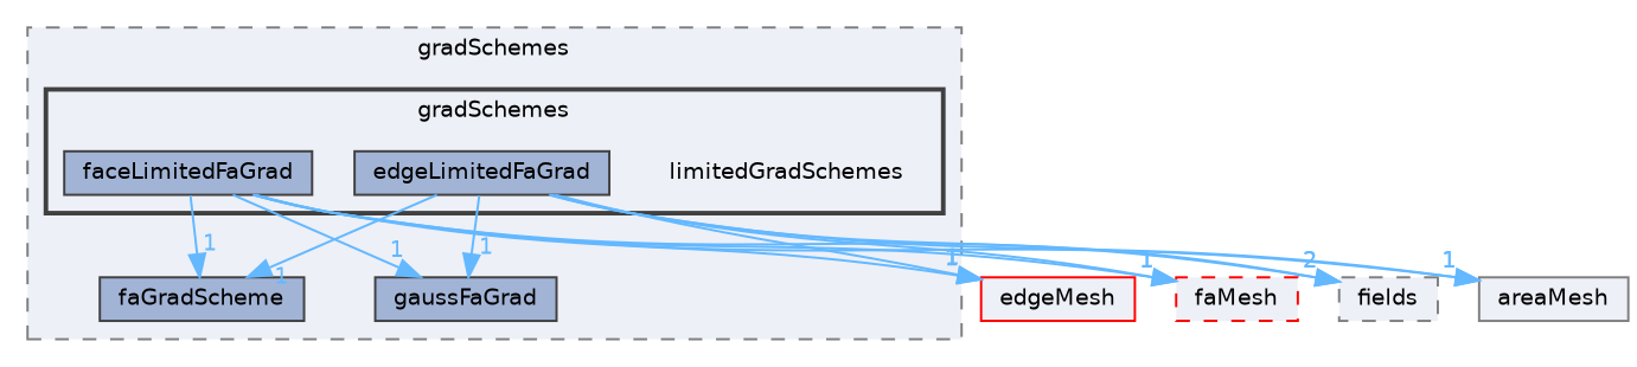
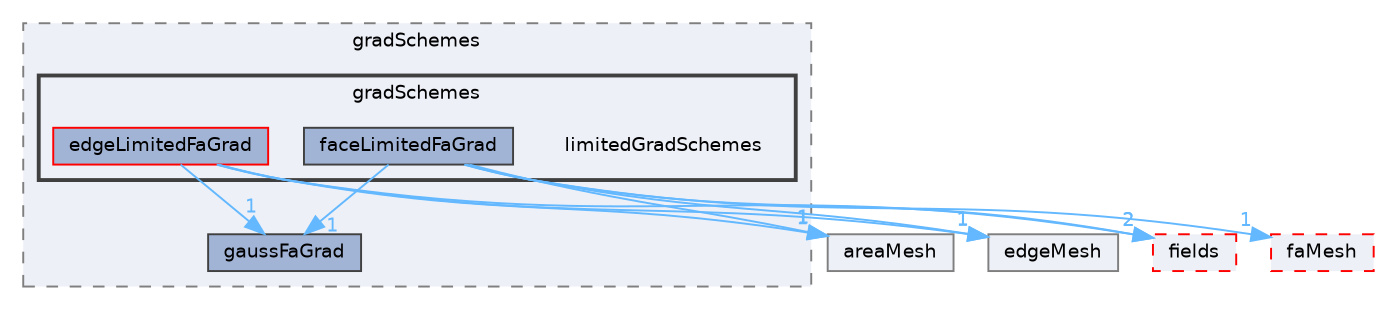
  digraph {
    compound=true
    node [fontname=Helvetica fontsize=10 shape=box color=grey25 fillcolor="#a2b4d6" style=filled]
    edge [color=steelblue1 fontcolor=steelblue1 fontname=Helvetica fontsize=10 headlabel=1 labeldistance=1.5 labelfontname=Helvetica labelfontsize=10]
    n1 [height=0.2 label=limitedGradSchemes shape=plaintext width=0.4 color="" fillcolor="" style=""]
-   n2 [height=0.2 label=edgeLimitedFaGrad width=0.4]
+   n2 [color=red height=0.2 label=edgeLimitedFaGrad width=0.4]
    n3 [height=0.2 label=faceLimitedFaGrad width=0.4]
-   n4 [height=0.2 label=faGradScheme width=0.4]
    n5 [height=0.2 label=gaussFaGrad width=0.4]
-   n6 [color=red fillcolor="#edf0f7" height=0.2 label=edgeMesh width=0.4]
+   n6 [color=grey50 fillcolor="#edf0f7" height=0.2 label=edgeMesh width=0.4]
    n7 [color=red fillcolor="#edf0f7" height=0.2 label=faMesh style="filled,dashed" width=0.4]
-   n8 [color=grey50 fillcolor="#edf0f7" height=0.2 label=fields style="filled,dashed" width=0.4]
+   n8 [color=red fillcolor="#edf0f7" height=0.2 label=fields style="filled,dashed" width=0.4]
    n9 [color=grey50 fillcolor="#edf0f7" height=0.2 label=areaMesh width=0.4]
    subgraph cluster_1 {
      bgcolor="#edf0f7"
      fontname=Helvetica
      fontsize=10
      label=gradSchemes
      pencolor=grey50
      style="filled,dashed"
-     n4
      n5
      subgraph cluster_2 {
        bgcolor="#edf0f7"
        fontname=Helvetica
        fontsize=10
        pencolor=grey25
        style="filled,bold"
        n1
        n2
        n3
      }
    }
-   n2 -> n4
    n2 -> n5
    n2 -> n6
-   n2 -> n7
    n2 -> n8 [headlabel=2]
    n2 -> n9
-   n3 -> n4
    n3 -> n5
    n3 -> n6
    n3 -> n7
    n3 -> n8 [headlabel=2]
    n3 -> n9
  }
